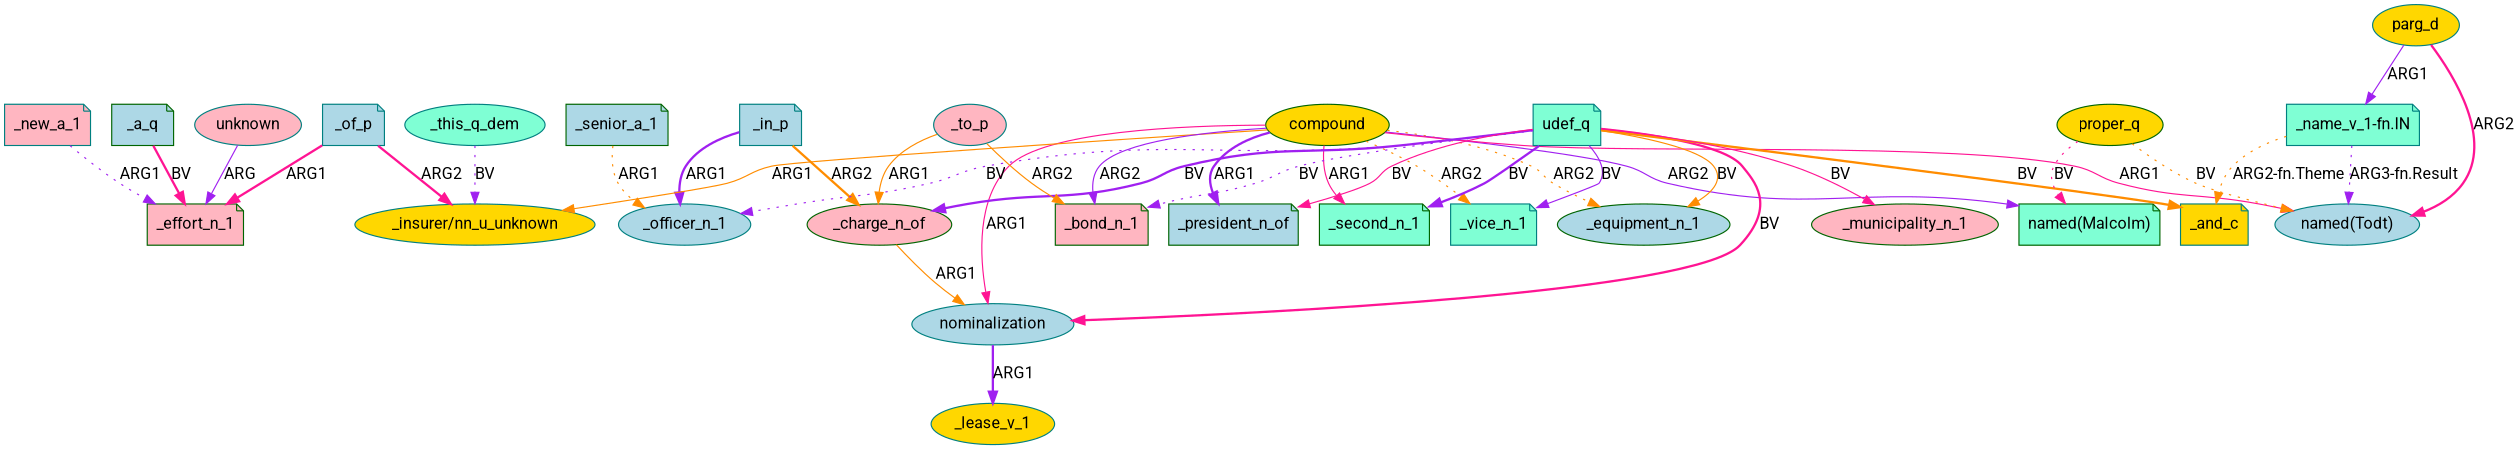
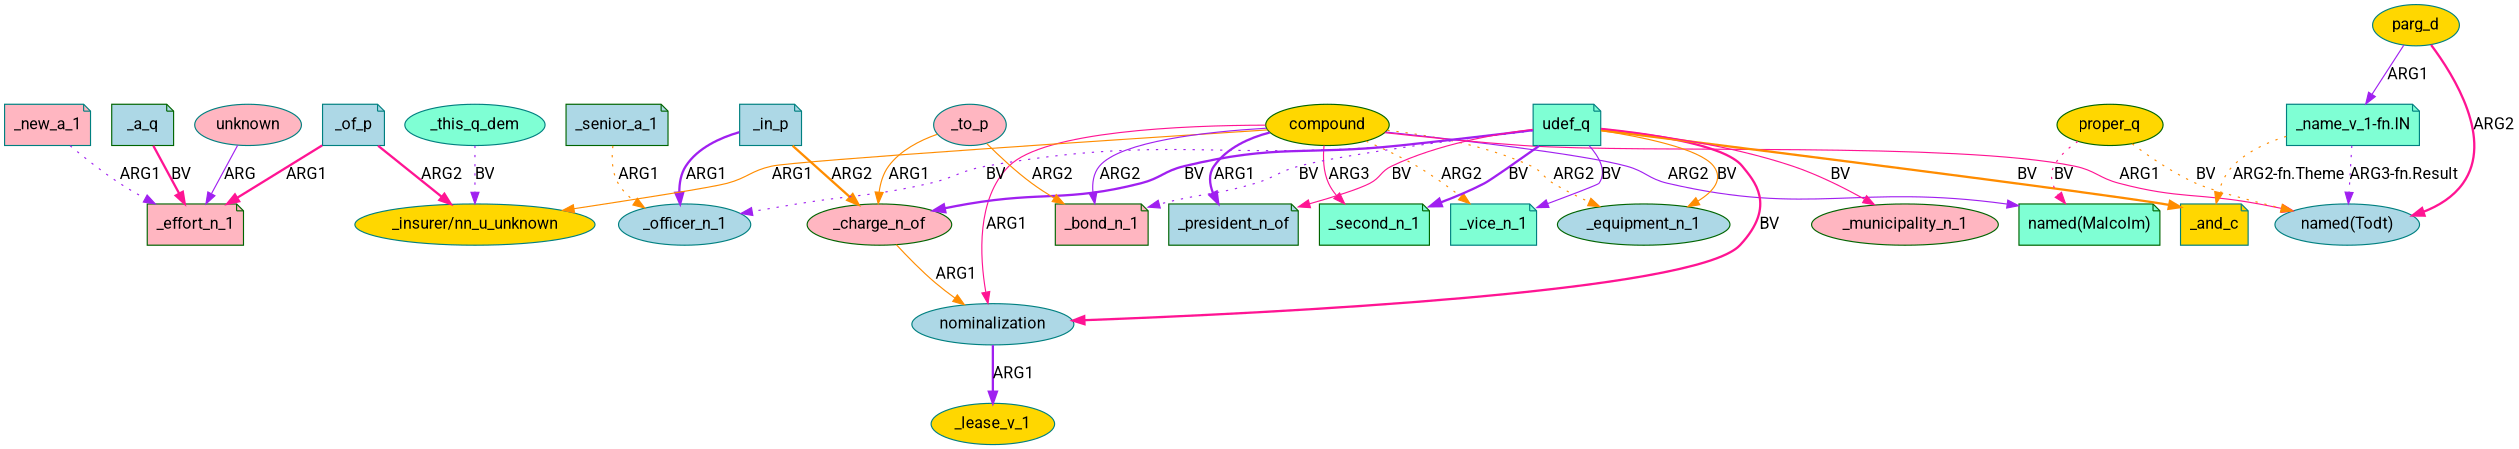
  digraph {
    fontname=Roboto
    node [color=teal fillcolor=lightblue fontname=Roboto shape=ellipse style=filled]
    edge [color=purple fontname=Roboto style=solid]
    unknown [fillcolor=lightpink]
    _effort_n_1 [color=darkgreen fillcolor=lightpink shape=note]
    _in_p [shape=note]
    _officer_n_1
    _charge_n_of [color=darkgreen fillcolor=lightpink]
    nominalization
    compound [color=darkgreen fillcolor=gold]
    _vice_n_1 [fillcolor=aquamarine shape=note]
    _equipment_n_1 [color=darkgreen]
    "named(Malcolm)" [color=darkgreen fillcolor=aquamarine shape=note]
    "_insurer/nn_u_unknown" [fillcolor=gold]
    "named(Todt)"
    _bond_n_1 [color=darkgreen fillcolor=lightpink shape=note]
    _president_n_of [color=darkgreen shape=note]
    _second_n_1 [color=darkgreen fillcolor=aquamarine shape=note]
    _lease_v_1 [fillcolor=gold]
    udef_q [fillcolor=aquamarine shape=note]
    _and_c [fillcolor=gold shape=note]
    _municipality_n_1 [color=darkgreen fillcolor=lightpink]
    proper_q [color=darkgreen fillcolor=gold]
    _to_p [fillcolor=lightpink]
    "_name_v_1-fn.IN" [fillcolor=aquamarine shape=note]
    _of_p [shape=note]
    _new_a_1 [fillcolor=lightpink shape=note]
    _this_q_dem [fillcolor=aquamarine]
    parg_d [fillcolor=gold]
    _senior_a_1 [color=darkgreen shape=note]
    _a_q [color=darkgreen shape=note]
    unknown -> _effort_n_1 [label=ARG]
    _in_p -> _officer_n_1 [label=ARG1 style=bold]
    _in_p -> _charge_n_of [color=darkorange label=ARG2 style=bold]
    _charge_n_of -> nominalization [color=darkorange label=ARG1]
    nominalization -> _lease_v_1 [label=ARG1 style=bold]
    compound -> nominalization [color=deeppink label=ARG1]
    compound -> _vice_n_1 [color=darkorange label=ARG2 style=dotted]
    compound -> _equipment_n_1 [color=darkorange label=ARG2 style=dotted]
    compound -> "named(Malcolm)" [label=ARG2]
    compound -> "_insurer/nn_u_unknown" [color=darkorange label=ARG1]
    compound -> "named(Todt)" [color=deeppink label=ARG1]
    compound -> _bond_n_1 [label=ARG2]
    compound -> _president_n_of [label=ARG1 style=bold]
-   compound -> _second_n_1 [color=deeppink label=ARG1]
+   compound -> _second_n_1 [color=deeppink label=ARG3]
    udef_q -> _officer_n_1 [label=BV style=dotted]
    udef_q -> _charge_n_of [label=BV style=bold]
    udef_q -> nominalization [color=deeppink label=BV style=bold]
    udef_q -> _vice_n_1 [label=BV]
    udef_q -> _equipment_n_1 [color=darkorange label=BV]
    udef_q -> _bond_n_1 [label=BV style=dotted]
    udef_q -> _president_n_of [color=deeppink label=BV]
    udef_q -> _second_n_1 [label=BV style=bold]
    udef_q -> _and_c [color=darkorange label=BV style=bold]
    udef_q -> _municipality_n_1 [color=deeppink label=BV]
    proper_q -> "named(Malcolm)" [color=deeppink label=BV style=dotted]
    proper_q -> "named(Todt)" [color=darkorange label=BV style=dotted]
    _to_p -> _charge_n_of [color=darkorange label=ARG1]
    _to_p -> _bond_n_1 [color=darkorange label=ARG2]
    "_name_v_1-fn.IN" -> "named(Todt)" [label="ARG3-fn.Result" style=dotted]
    "_name_v_1-fn.IN" -> _and_c [color=darkorange label="ARG2-fn.Theme" style=dotted]
    _of_p -> _effort_n_1 [color=deeppink label=ARG1 style=bold]
    _of_p -> "_insurer/nn_u_unknown" [color=deeppink label=ARG2 style=bold]
    _new_a_1 -> _effort_n_1 [label=ARG1 style=dotted]
    _this_q_dem -> "_insurer/nn_u_unknown" [label=BV style=dotted]
    parg_d -> "named(Todt)" [color=deeppink label=ARG2 style=bold]
    parg_d -> "_name_v_1-fn.IN" [label=ARG1]
    _senior_a_1 -> _officer_n_1 [color=darkorange label=ARG1 style=dotted]
    _a_q -> _effort_n_1 [color=deeppink label=BV style=bold]
  }
